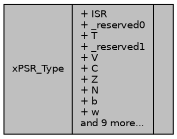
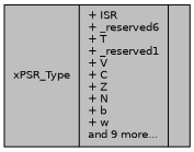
  digraph {
    rankdir=LR
-   n1 [color=black fillcolor=grey75 fontcolor=black fontname=Helvetica fontsize=10 height=0.2 label="{xPSR_Type\n|+ ISR\l+ _reserved0\l+ T\l+ _reserved1\l+ V\l+ C\l+ Z\l+ N\l+ b\l+ w\land 9 more...\l|}" shape=record style=filled width=0.4]
+   n1 [color=black fillcolor=grey75 fontcolor=black fontname=Helvetica fontsize=10 height=0.2 label="{xPSR_Type\n|+ ISR\l+ _reserved6\l+ T\l+ _reserved1\l+ V\l+ C\l+ Z\l+ N\l+ b\l+ w\land 9 more...\l|}" shape=record style=filled width=0.4]
  }
